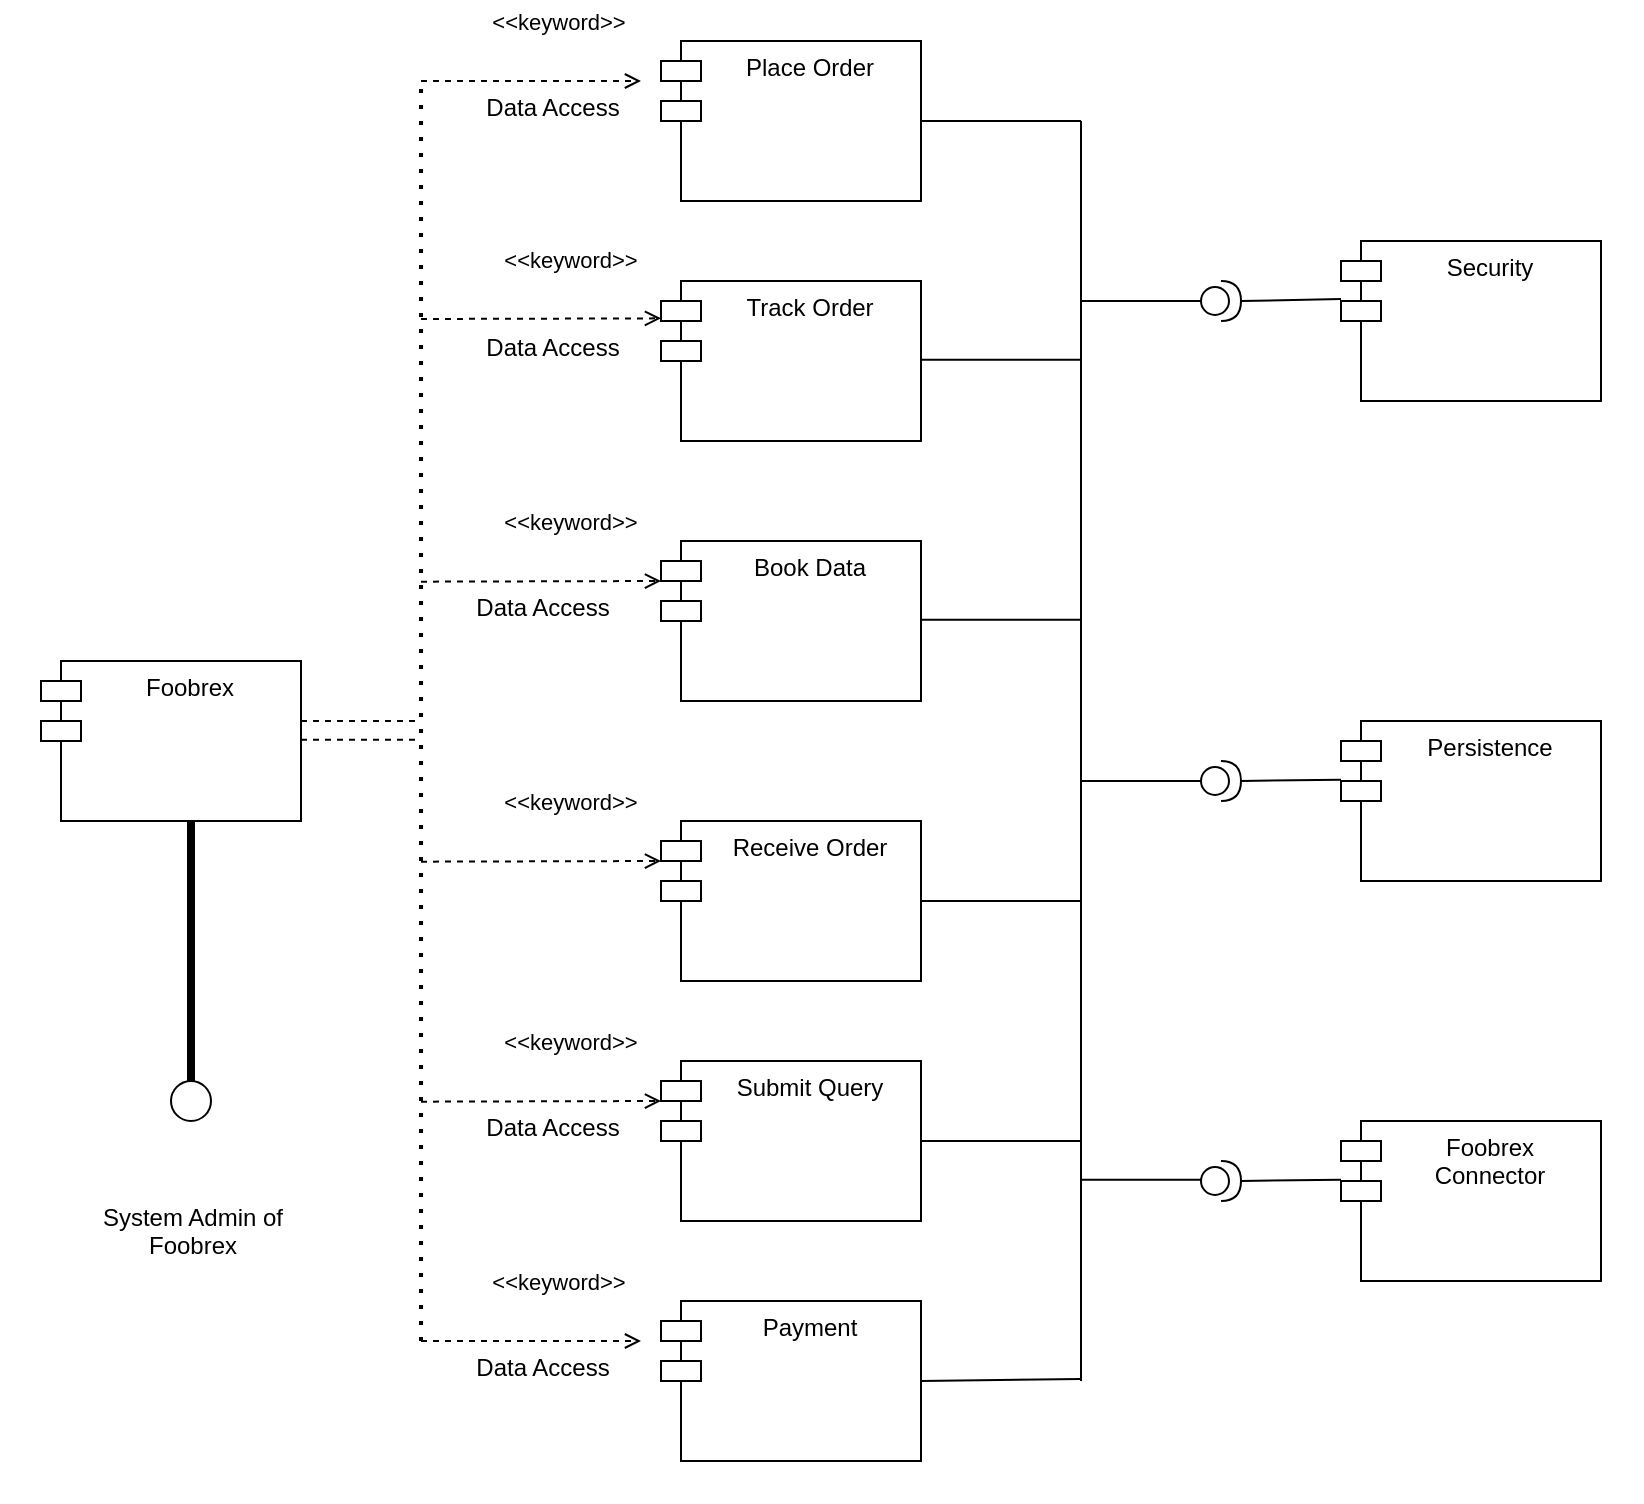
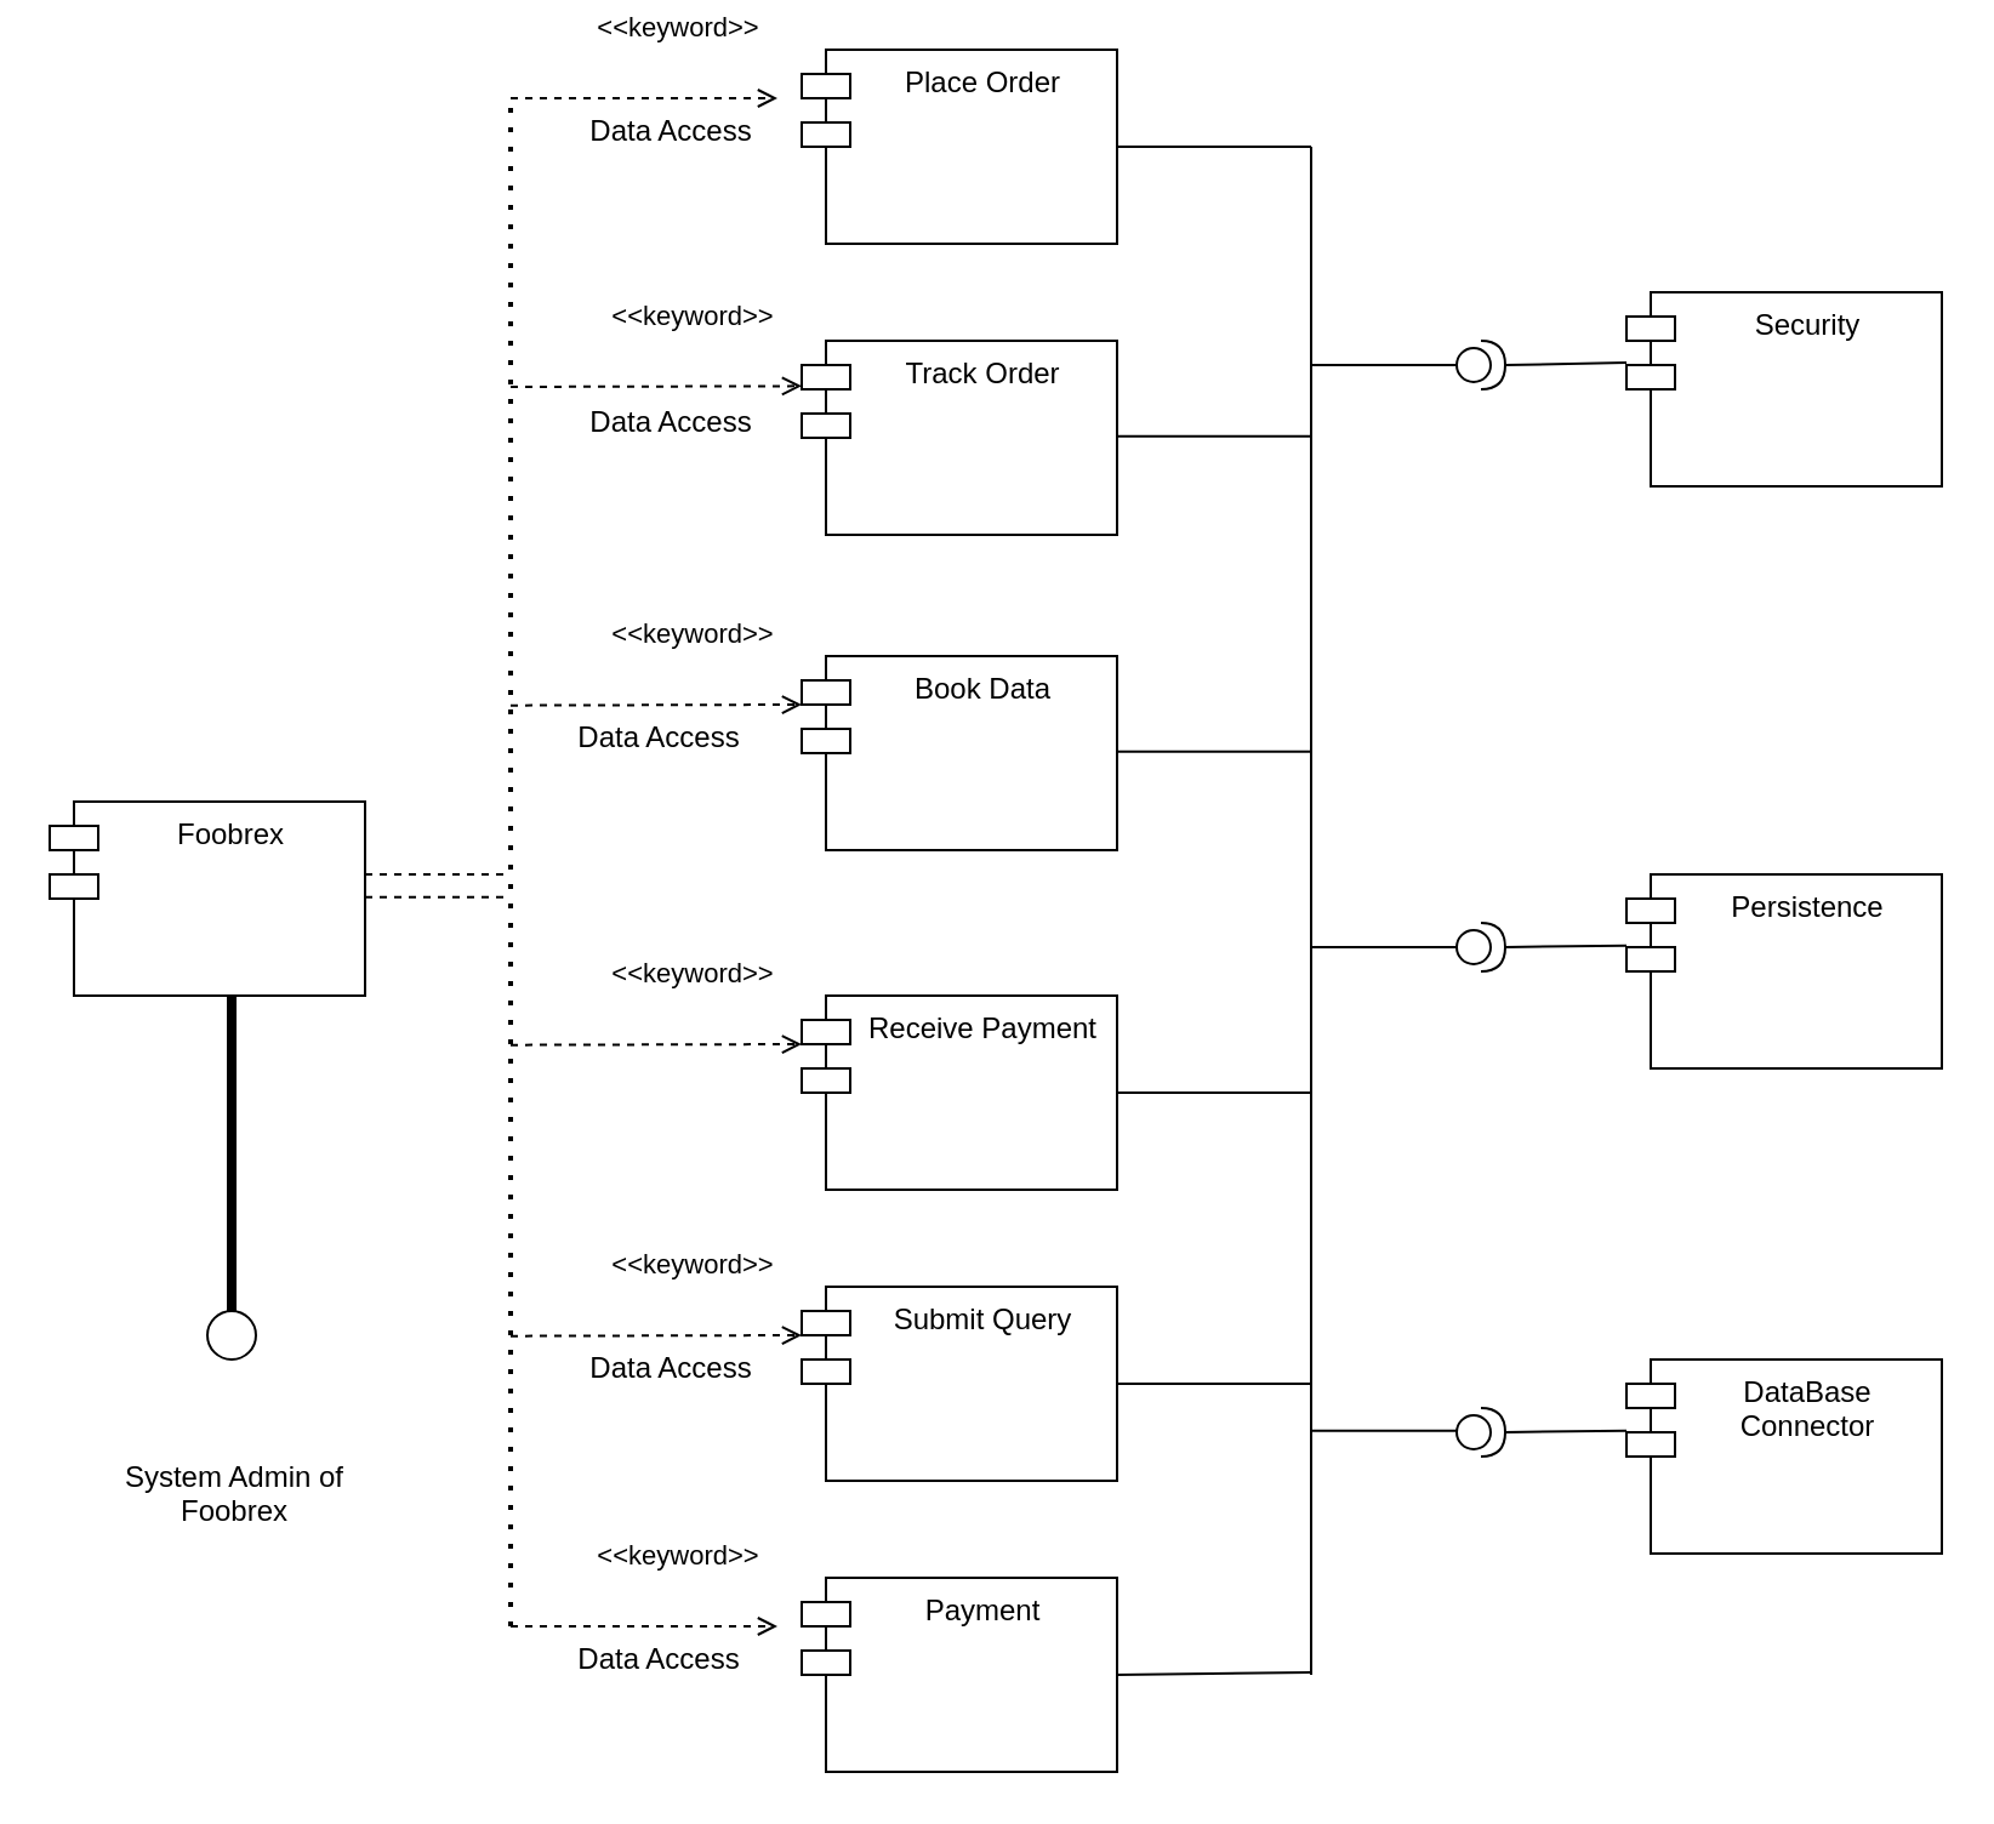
  <mxCell id="0" />
  <mxCell id="1" parent="0" />
  <mxCell id="2" value="Security" style="shape=module;align=left;spacingLeft=20;align=center;verticalAlign=top;" parent="1" vertex="1"><mxGeometry x="670" y="120" width="130" height="80" as="geometry" /></mxCell>
  <mxCell id="3" value="Place Order" style="shape=module;align=left;spacingLeft=20;align=center;verticalAlign=top;" parent="1" vertex="1"><mxGeometry x="330" y="20" width="130" height="80" as="geometry" /></mxCell>
  <mxCell id="4" value="Track Order" style="shape=module;align=left;spacingLeft=20;align=center;verticalAlign=top;" parent="1" vertex="1"><mxGeometry x="330" y="140" width="130" height="80" as="geometry" /></mxCell>
  <mxCell id="5" value="Book Data" style="shape=module;align=left;spacingLeft=20;align=center;verticalAlign=top;" parent="1" vertex="1"><mxGeometry x="330" y="270" width="130" height="80" as="geometry" /></mxCell>
  <mxCell id="6" value="Persistence" style="shape=module;align=left;spacingLeft=20;align=center;verticalAlign=top;" parent="1" vertex="1"><mxGeometry x="670" y="360" width="130" height="80" as="geometry" /></mxCell>
- <mxCell id="7" value="Foobrex&#10;Connector" style="shape=module;align=left;spacingLeft=20;align=center;verticalAlign=top;" parent="1" vertex="1"><mxGeometry x="670" y="560" width="130" height="80" as="geometry" /></mxCell>
- <mxCell id="8" value="Receive Order" style="shape=module;align=left;spacingLeft=20;align=center;verticalAlign=top;" parent="1" vertex="1"><mxGeometry x="330" y="410" width="130" height="80" as="geometry" /></mxCell>
+ <mxCell id="7" value="DataBase&#10;Connector" style="shape=module;align=left;spacingLeft=20;align=center;verticalAlign=top;" parent="1" vertex="1"><mxGeometry x="670" y="560" width="130" height="80" as="geometry" /></mxCell>
+ <mxCell id="8" value="Receive Payment" style="shape=module;align=left;spacingLeft=20;align=center;verticalAlign=top;" parent="1" vertex="1"><mxGeometry x="330" y="410" width="130" height="80" as="geometry" /></mxCell>
  <mxCell id="9" value="Submit Query" style="shape=module;align=left;spacingLeft=20;align=center;verticalAlign=top;" parent="1" vertex="1"><mxGeometry x="330" y="530" width="130" height="80" as="geometry" /></mxCell>
  <mxCell id="10" value="Payment" style="shape=module;align=left;spacingLeft=20;align=center;verticalAlign=top;" parent="1" vertex="1"><mxGeometry x="330" y="650" width="130" height="80" as="geometry" /></mxCell>
  <mxCell id="11" value="Foobrex" style="shape=module;align=left;spacingLeft=20;align=center;verticalAlign=top;" parent="1" vertex="1"><mxGeometry x="20" y="330" width="130" height="80" as="geometry" /></mxCell>
  <mxCell id="12" value="" style="shape=providedRequiredInterface;html=1;verticalLabelPosition=bottom;sketch=0;" parent="1" vertex="1"><mxGeometry x="600" y="140" width="20" height="20" as="geometry" /></mxCell>
  <mxCell id="13" value="" style="shape=providedRequiredInterface;html=1;verticalLabelPosition=bottom;sketch=0;" parent="1" vertex="1"><mxGeometry x="600" y="380" width="20" height="20" as="geometry" /></mxCell>
  <mxCell id="14" value="" style="shape=providedRequiredInterface;html=1;verticalLabelPosition=bottom;sketch=0;" parent="1" vertex="1"><mxGeometry x="600" y="580" width="20" height="20" as="geometry" /></mxCell>
  <mxCell id="15" value="" style="endArrow=none;html=1;exitX=1;exitY=0.5;exitDx=0;exitDy=0;" parent="1" source="3" edge="1"><mxGeometry width="50" height="50" relative="1" as="geometry"><mxPoint x="510" y="370" as="sourcePoint" /><mxPoint x="540" y="60" as="targetPoint" /><Array as="points" /></mxGeometry></mxCell>
  <mxCell id="16" value="" style="endArrow=none;html=1;exitX=1;exitY=0.5;exitDx=0;exitDy=0;" parent="1" source="10" edge="1"><mxGeometry width="50" height="50" relative="1" as="geometry"><mxPoint x="470" y="689.33" as="sourcePoint" /><mxPoint x="540" y="689" as="targetPoint" /><Array as="points" /></mxGeometry></mxCell>
  <mxCell id="17" value="" style="endArrow=none;html=1;" parent="1" edge="1"><mxGeometry width="50" height="50" relative="1" as="geometry"><mxPoint x="540" y="690" as="sourcePoint" /><mxPoint x="540" y="60" as="targetPoint" /></mxGeometry></mxCell>
  <mxCell id="18" value="" style="endArrow=none;html=1;" parent="1" edge="1"><mxGeometry width="50" height="50" relative="1" as="geometry"><mxPoint x="460" y="179.33" as="sourcePoint" /><mxPoint x="540" y="179.33" as="targetPoint" /><Array as="points" /></mxGeometry></mxCell>
  <mxCell id="19" value="" style="endArrow=none;html=1;exitX=1;exitY=0.5;exitDx=0;exitDy=0;" parent="1" edge="1"><mxGeometry width="50" height="50" relative="1" as="geometry"><mxPoint x="460" y="309.33" as="sourcePoint" /><mxPoint x="540" y="309.33" as="targetPoint" /><Array as="points" /></mxGeometry></mxCell>
  <mxCell id="20" value="" style="endArrow=none;html=1;exitX=1;exitY=0.5;exitDx=0;exitDy=0;" parent="1" edge="1"><mxGeometry width="50" height="50" relative="1" as="geometry"><mxPoint x="460" y="450" as="sourcePoint" /><mxPoint x="540" y="450" as="targetPoint" /><Array as="points" /></mxGeometry></mxCell>
  <mxCell id="21" value="" style="endArrow=none;html=1;exitX=1;exitY=0.5;exitDx=0;exitDy=0;" parent="1" edge="1"><mxGeometry width="50" height="50" relative="1" as="geometry"><mxPoint x="460" y="570" as="sourcePoint" /><mxPoint x="540" y="570" as="targetPoint" /><Array as="points" /></mxGeometry></mxCell>
  <mxCell id="22" value="" style="endArrow=none;html=1;entryX=0;entryY=0.5;entryDx=0;entryDy=0;entryPerimeter=0;" parent="1" target="12" edge="1"><mxGeometry width="50" height="50" relative="1" as="geometry"><mxPoint x="540" y="150" as="sourcePoint" /><mxPoint x="620" y="260" as="targetPoint" /></mxGeometry></mxCell>
  <mxCell id="23" value="" style="endArrow=none;html=1;entryX=0;entryY=0.5;entryDx=0;entryDy=0;entryPerimeter=0;" parent="1" target="13" edge="1"><mxGeometry width="50" height="50" relative="1" as="geometry"><mxPoint x="540" y="390" as="sourcePoint" /><mxPoint x="590" y="389.33" as="targetPoint" /><Array as="points" /></mxGeometry></mxCell>
  <mxCell id="24" value="" style="endArrow=none;html=1;" parent="1" edge="1"><mxGeometry width="50" height="50" relative="1" as="geometry"><mxPoint x="540" y="589.33" as="sourcePoint" /><mxPoint x="600" y="589.33" as="targetPoint" /></mxGeometry></mxCell>
  <mxCell id="25" value="" style="endArrow=none;html=1;exitX=1;exitY=0.5;exitDx=0;exitDy=0;exitPerimeter=0;" parent="1" source="12" edge="1"><mxGeometry width="50" height="50" relative="1" as="geometry"><mxPoint x="630" y="149.33" as="sourcePoint" /><mxPoint x="670" y="149" as="targetPoint" /><Array as="points" /></mxGeometry></mxCell>
  <mxCell id="26" value="" style="endArrow=none;html=1;exitX=1;exitY=0.5;exitDx=0;exitDy=0;exitPerimeter=0;" parent="1" source="13" edge="1"><mxGeometry width="50" height="50" relative="1" as="geometry"><mxPoint x="630" y="390" as="sourcePoint" /><mxPoint x="670" y="389.33" as="targetPoint" /><Array as="points" /></mxGeometry></mxCell>
  <mxCell id="27" value="" style="endArrow=none;html=1;exitX=1;exitY=0.5;exitDx=0;exitDy=0;exitPerimeter=0;" parent="1" edge="1"><mxGeometry width="50" height="50" relative="1" as="geometry"><mxPoint x="620" y="590" as="sourcePoint" /><mxPoint x="670" y="589.33" as="targetPoint" /><Array as="points" /></mxGeometry></mxCell>
  <mxCell id="28" value="" style="endArrow=none;dashed=1;html=1;dashPattern=1 3;strokeWidth=2;" parent="1" edge="1"><mxGeometry width="50" height="50" relative="1" as="geometry"><mxPoint x="210" y="670" as="sourcePoint" /><mxPoint x="210" y="40" as="targetPoint" /></mxGeometry></mxCell>
  <mxCell id="29" value="&amp;lt;&amp;lt;keyword&amp;gt;&amp;gt;" style="endArrow=open;html=1;rounded=0;align=center;verticalAlign=bottom;dashed=1;endFill=0;labelBackgroundColor=none;" parent="1" edge="1"><mxGeometry x="0.25" y="20" relative="1" as="geometry"><mxPoint x="210" y="40" as="sourcePoint" /><mxPoint x="320" y="40" as="targetPoint" /><mxPoint as="offset" /></mxGeometry></mxCell>
  <mxCell id="30" value="Data Access" style="resizable=0;html=1;align=center;verticalAlign=top;labelBackgroundColor=none;" parent="29" connectable="0" vertex="1"><mxGeometry relative="1" as="geometry"><mxPoint x="10" as="offset" /></mxGeometry></mxCell>
  <mxCell id="31" value="&amp;lt;&amp;lt;keyword&amp;gt;&amp;gt;" style="endArrow=open;html=1;rounded=0;align=center;verticalAlign=bottom;dashed=1;endFill=0;labelBackgroundColor=none;" parent="1" edge="1"><mxGeometry x="0.25" y="20" relative="1" as="geometry"><mxPoint x="210" y="670" as="sourcePoint" /><mxPoint x="320" y="670" as="targetPoint" /><mxPoint as="offset" /></mxGeometry></mxCell>
  <mxCell id="32" value="&amp;lt;&amp;lt;keyword&amp;gt;&amp;gt;" style="endArrow=open;html=1;rounded=0;align=center;verticalAlign=bottom;dashed=1;endFill=0;labelBackgroundColor=none;" parent="1" edge="1"><mxGeometry x="0.25" y="20" relative="1" as="geometry"><mxPoint x="210" y="159" as="sourcePoint" /><mxPoint x="330" y="158.67" as="targetPoint" /><mxPoint as="offset" /></mxGeometry></mxCell>
  <mxCell id="33" value="&amp;lt;&amp;lt;keyword&amp;gt;&amp;gt;" style="endArrow=open;html=1;rounded=0;align=center;verticalAlign=bottom;dashed=1;endFill=0;labelBackgroundColor=none;" parent="1" edge="1"><mxGeometry x="0.25" y="20" relative="1" as="geometry"><mxPoint x="210" y="290.33" as="sourcePoint" /><mxPoint x="330" y="290" as="targetPoint" /><mxPoint as="offset" /></mxGeometry></mxCell>
  <mxCell id="34" value="&amp;lt;&amp;lt;keyword&amp;gt;&amp;gt;" style="endArrow=open;html=1;rounded=0;align=center;verticalAlign=bottom;dashed=1;endFill=0;labelBackgroundColor=none;" parent="1" edge="1"><mxGeometry x="0.25" y="20" relative="1" as="geometry"><mxPoint x="210" y="430.33" as="sourcePoint" /><mxPoint x="330" y="430" as="targetPoint" /><mxPoint as="offset" /></mxGeometry></mxCell>
  <mxCell id="35" value="&amp;lt;&amp;lt;keyword&amp;gt;&amp;gt;" style="endArrow=open;html=1;rounded=0;align=center;verticalAlign=bottom;dashed=1;endFill=0;labelBackgroundColor=none;" parent="1" edge="1"><mxGeometry x="0.25" y="20" relative="1" as="geometry"><mxPoint x="210" y="550.33" as="sourcePoint" /><mxPoint x="330" y="550" as="targetPoint" /><mxPoint as="offset" /></mxGeometry></mxCell>
  <mxCell id="36" value="" style="endArrow=none;dashed=1;html=1;" parent="1" edge="1"><mxGeometry width="50" height="50" relative="1" as="geometry"><mxPoint x="150" y="360" as="sourcePoint" /><mxPoint x="210" y="360" as="targetPoint" /></mxGeometry></mxCell>
  <mxCell id="37" value="" style="endArrow=none;dashed=1;html=1;" parent="1" edge="1"><mxGeometry width="50" height="50" relative="1" as="geometry"><mxPoint x="150" y="369.33" as="sourcePoint" /><mxPoint x="210" y="369.33" as="targetPoint" /></mxGeometry></mxCell>
  <mxCell id="38" value="" style="ellipse;" parent="1" vertex="1"><mxGeometry x="85" y="540" width="20" height="20" as="geometry" /></mxCell>
  <mxCell id="39" value="" style="line;strokeWidth=4;direction=south;html=1;perimeter=backbonePerimeter;points=[];outlineConnect=0;" parent="1" vertex="1"><mxGeometry x="90" y="410" width="10" height="130" as="geometry" /></mxCell>
  <mxCell id="40" value="Data Access" style="resizable=0;html=1;align=center;verticalAlign=top;labelBackgroundColor=none;" parent="1" connectable="0" vertex="1"><mxGeometry x="275" y="160" as="geometry" /></mxCell>
  <mxCell id="41" value="Data Access" style="resizable=0;html=1;align=center;verticalAlign=top;labelBackgroundColor=none;" parent="1" connectable="0" vertex="1"><mxGeometry x="270" y="290" as="geometry" /></mxCell>
  <mxCell id="42" value="Data Access" style="resizable=0;html=1;align=center;verticalAlign=top;labelBackgroundColor=none;" parent="1" connectable="0" vertex="1"><mxGeometry x="275" y="550" as="geometry" /></mxCell>
  <mxCell id="43" value="Data Access" style="resizable=0;html=1;align=center;verticalAlign=top;labelBackgroundColor=none;" parent="1" connectable="0" vertex="1"><mxGeometry x="270" y="670" as="geometry" /></mxCell>
  <mxCell id="44" value="&lt;div style=&quot;text-align: center;&quot;&gt;System Admin of Foobrex&lt;/div&gt;" style="text;whiteSpace=wrap;html=1;" parent="1" vertex="1"><mxGeometry x="33.5" y="595" width="123" height="40" as="geometry" /></mxCell>
